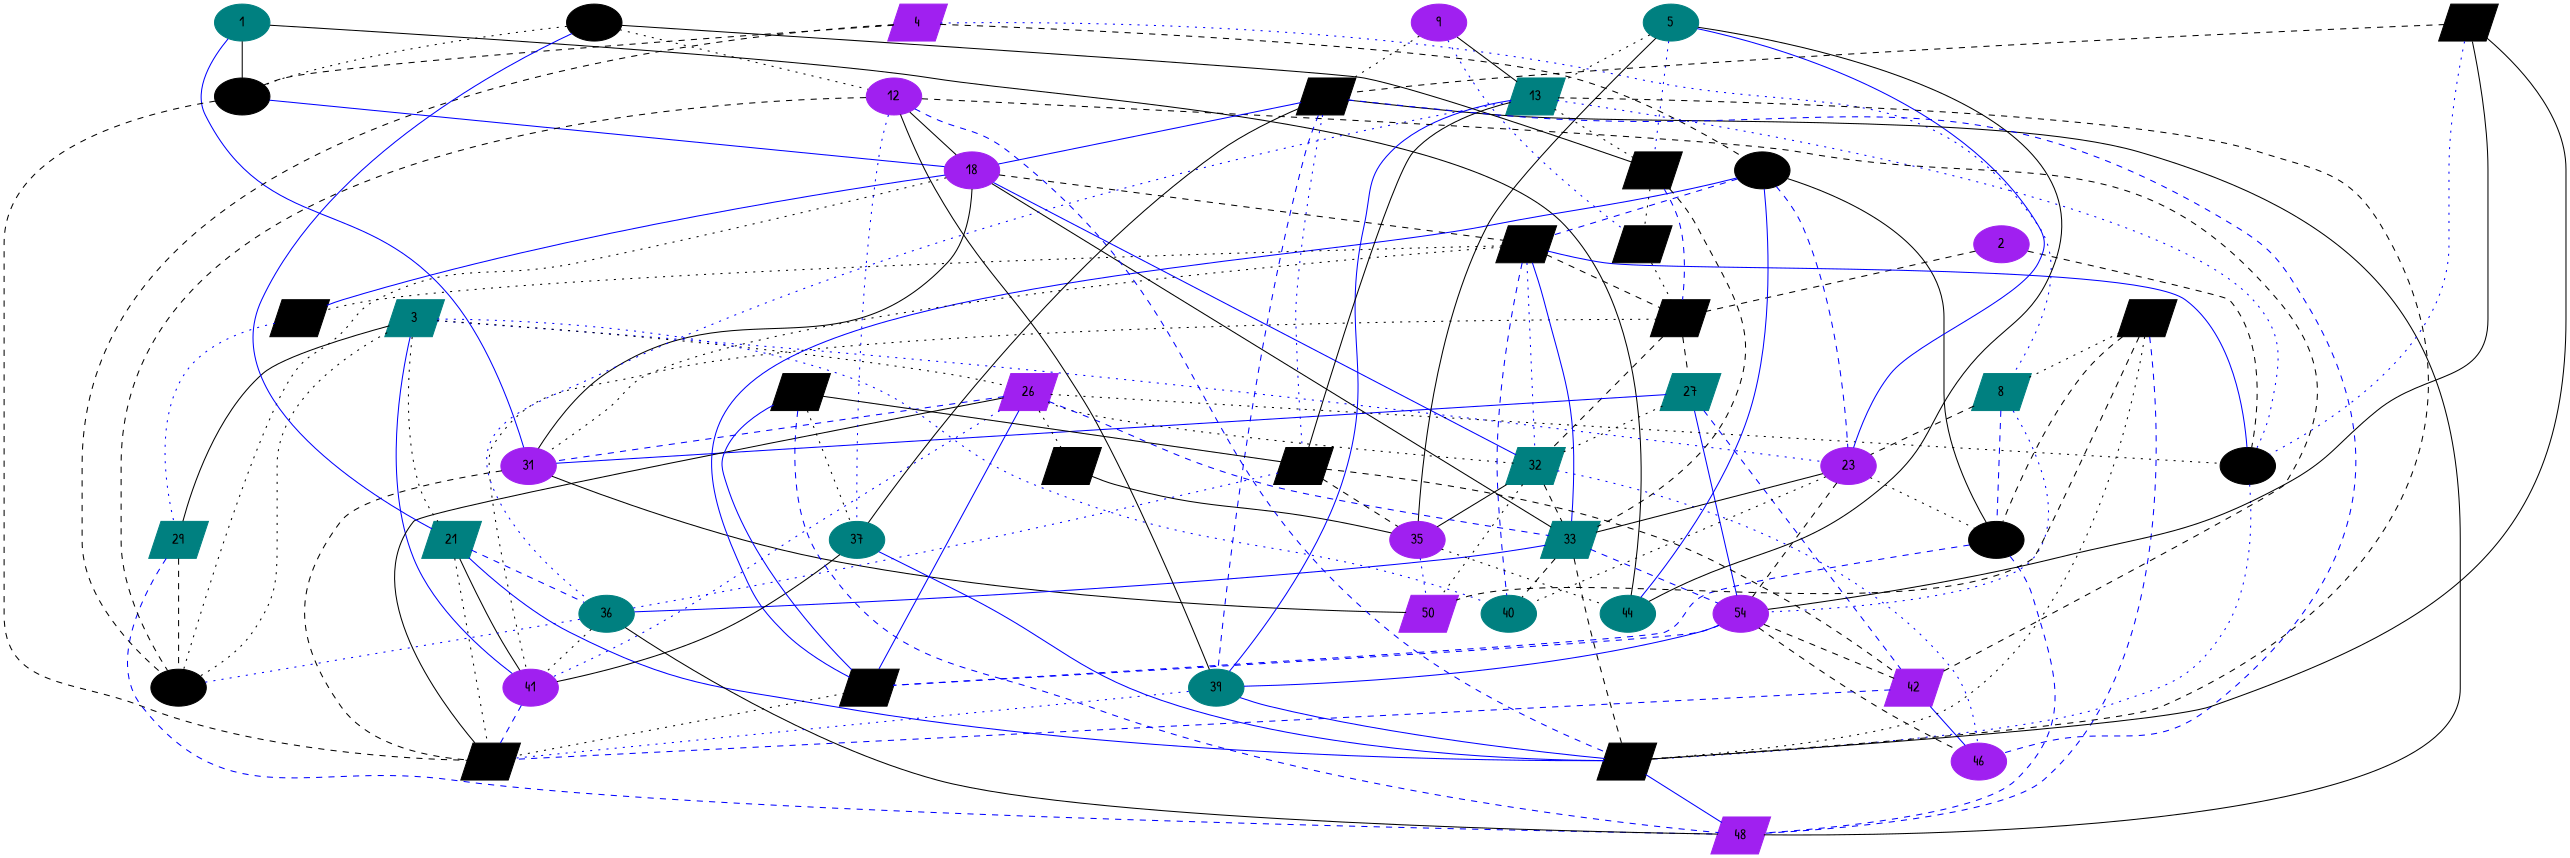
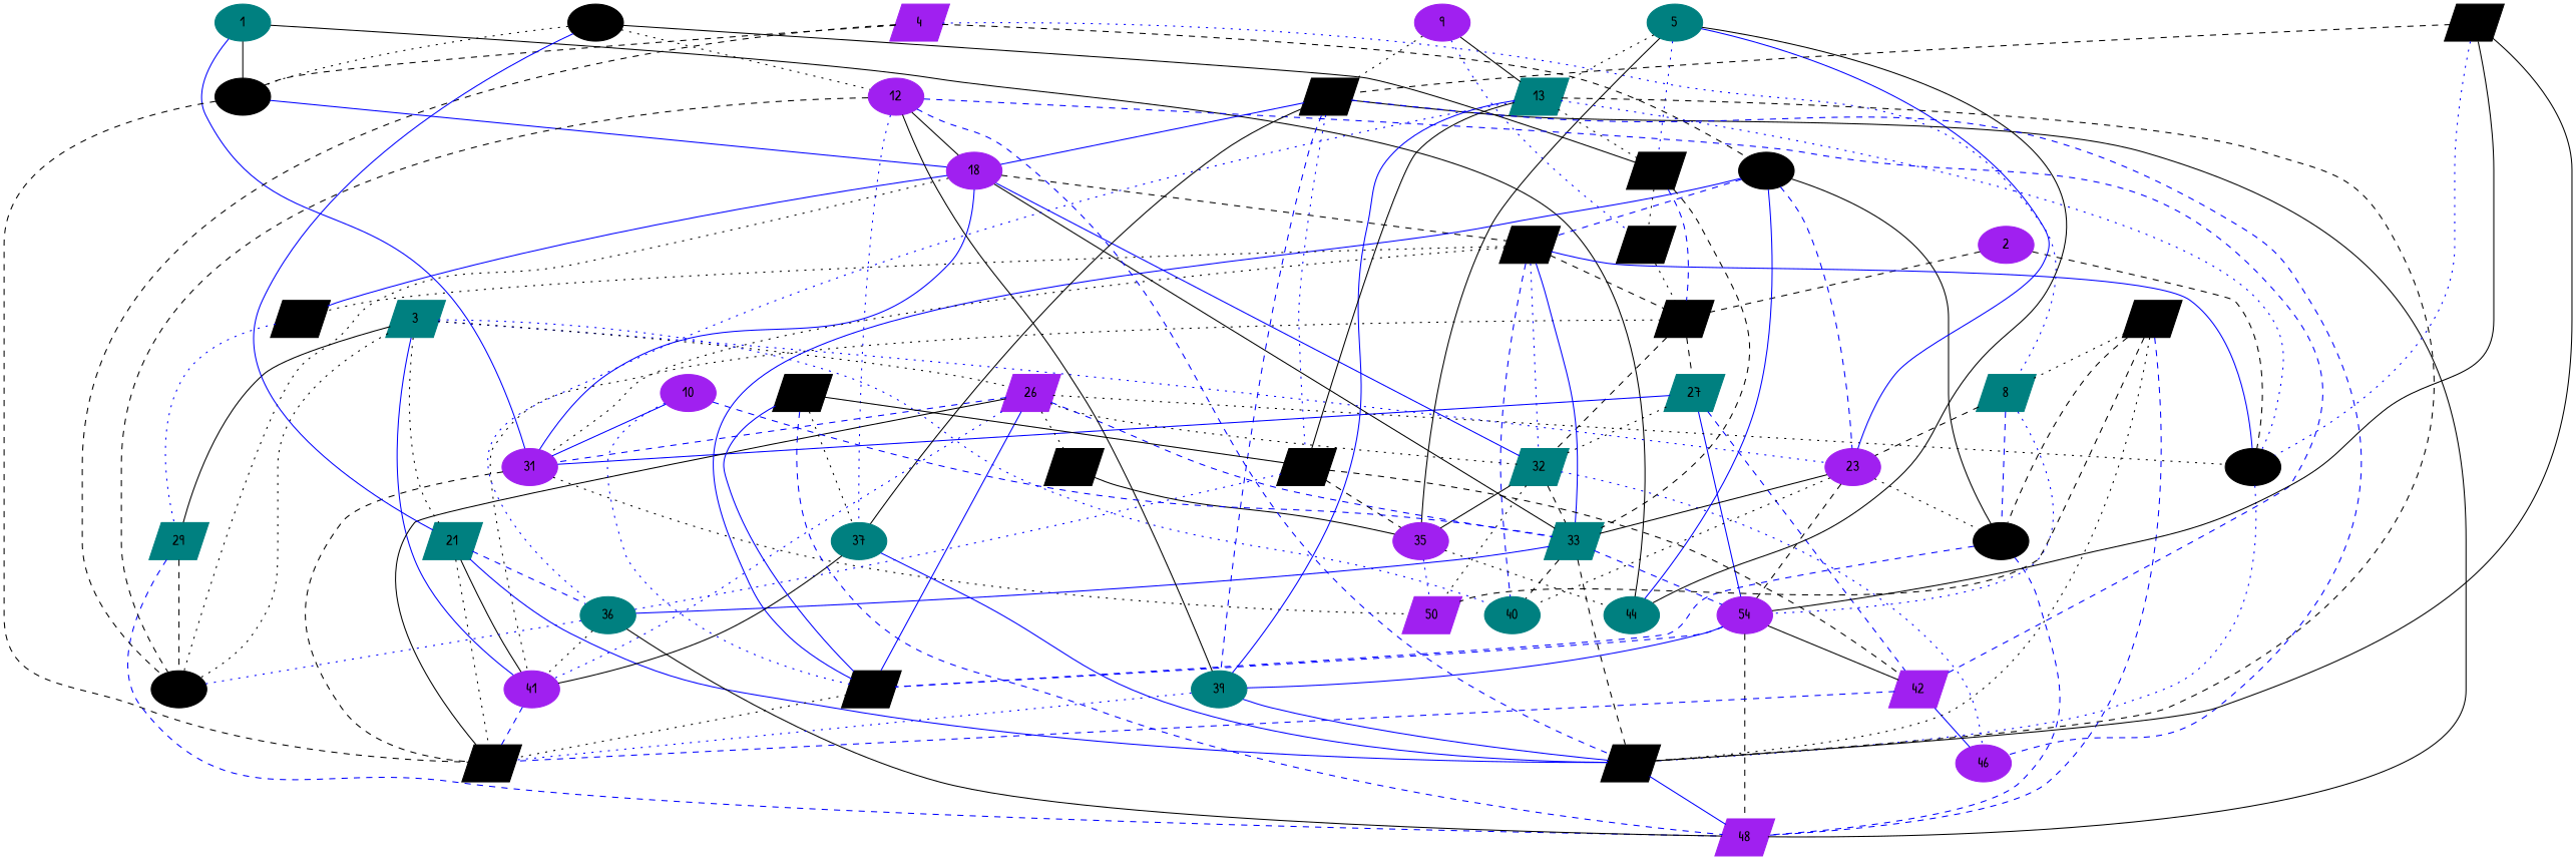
  graph {
    fontname="Patrick Hand"
    node [color=black fontname="Patrick Hand" shape=parallelogram style=filled]
    edge [color=black fontname="Patrick Hand" style=solid weight=1.0]
    1 [color=teal shape=ellipse]
    16 [shape=ellipse]
    31 [color=purple shape=ellipse]
    44 [color=teal shape=ellipse]
    18 [color=purple shape=ellipse]
    51
    50 [color=purple]
    2 [color=purple shape=ellipse]
    25
    38 [shape=ellipse]
    41 [color=purple shape=ellipse]
    32 [color=teal]
    27 [color=teal]
    43
    3 [color=teal]
    21 [color=teal]
    23 [color=purple shape=ellipse]
    26 [color=purple]
    29 [color=teal]
    40 [color=teal shape=ellipse]
    45 [shape=ellipse]
    36 [color=teal shape=ellipse]
    47 [shape=ellipse]
    n24 [color=purple label=54 shape=ellipse]
    33 [color=teal]
    49
    30
    48 [color=purple]
    4 [color=purple]
    8 [color=teal]
    17 [shape=ellipse]
    22
    5 [color=teal shape=ellipse]
    13 [color=teal]
    20
    35 [color=purple shape=ellipse]
    39 [color=teal shape=ellipse]
    19
    24
    6 [shape=ellipse]
    12 [color=purple shape=ellipse]
    37 [color=teal shape=ellipse]
    42 [color=purple]
    7
    46 [color=purple shape=ellipse]
    9 [color=purple shape=ellipse]
    15
+   10 [color=purple shape=ellipse]
    11
    28
    14
    1 -- 16
    1 -- 31 [color=blue]
    1 -- 44
    16 -- 18 [color=blue]
    16 -- 51 [style=dashed weight=2.0]
    31 -- 51 [style=dashed]
-   31 -- 50
-   18 -- 31
+   31 -- 50 [style=dotted]
+   18 -- 31 [color=blue]
    18 -- 32 [color=blue]
    18 -- 45 [style=dotted]
    18 -- 33
    18 -- 22 [style=dashed]
    18 -- 28 [color=blue]
    2 -- 25 [style=dashed]
    2 -- 38 [style=dashed]
    25 -- 41 [style=dotted]
    25 -- 32 [style=dashed]
    25 -- 27 [style=dashed]
    38 -- 43 [color=blue style=dotted weight=2.0]
    41 -- 51 [color=blue style=dashed]
    32 -- 50 [style=dotted]
    32 -- 33 [style=dashed]
    32 -- 35
    32 -- 46 [color=blue style=dotted]
    27 -- 31 [color=blue]
    27 -- 32 [style=dotted]
    27 -- n24 [color=blue]
    27 -- 42 [color=blue style=dashed]
    43 -- 48 [color=blue]
    3 -- 41 [color=blue]
    3 -- 21 [style=dotted]
    3 -- 23 [color=blue style=dotted]
    3 -- 26 [style=dotted]
    3 -- 29
    3 -- 40 [color=blue style=dotted]
    3 -- 45 [style=dotted]
    21 -- 51 [style=dotted]
    21 -- 41
    21 -- 43 [color=blue]
    21 -- 36 [color=blue style=dashed]
    23 -- 40 [style=dotted]
    23 -- 47 [style=dotted weight=3.0]
    23 -- n24 [style=dashed]
    23 -- 33
    26 -- 31 [color=blue style=dashed]
    26 -- 51
    26 -- 38 [style=dotted]
    26 -- 41 [color=blue style=dotted weight=2.0]
    26 -- 32 [style=dotted weight=2.0]
    26 -- 33 [color=blue style=dashed]
    26 -- 49 [color=blue]
    26 -- 30 [style=dotted weight=2.0]
    29 -- 45 [style=dashed]
    29 -- 48 [color=blue style=dashed]
    36 -- 41 [style=dotted]
    36 -- 45 [color=blue style=dotted]
    36 -- 48
    47 -- 49 [color=blue style=dashed weight=2.0]
    47 -- 48 [color=blue style=dashed weight=2.0]
    n24 -- 49 [color=blue style=dashed]
    n24 -- 39 [color=blue weight=2.0]
-   n24 -- 42 [style=dashed]
-   n24 -- 46 [style=dashed]
+   n24 -- 42
+   n24 -- 48 [style=dashed]
    33 -- 43 [style=dashed]
    33 -- 40 [style=dashed]
    33 -- 36 [color=blue]
    33 -- n24 [color=blue style=dashed]
    49 -- 51 [style=dotted]
    30 -- 35
    4 -- 16 [style=dashed]
    4 -- 45 [style=dashed]
    4 -- 8 [color=blue style=dotted]
    4 -- 17 [style=dashed]
    8 -- 23 [style=dashed]
    8 -- 47 [color=blue style=dashed]
    8 -- n24 [color=blue style=dotted]
    17 -- 44 [color=blue]
    17 -- 23 [color=blue style=dashed]
    17 -- 47
    17 -- 49 [color=blue]
    17 -- 22 [color=blue style=dashed]
    22 -- 31 [style=dotted]
    22 -- 25 [style=dashed]
    22 -- 38 [color=blue]
    22 -- 32 [color=blue style=dotted]
    22 -- 40 [color=blue style=dashed]
    22 -- 33 [color=blue]
    22 -- 28 [style=dotted]
    5 -- 44
    5 -- 23 [color=blue]
    5 -- 13 [style=dotted]
    5 -- 20 [color=blue style=dotted]
    5 -- 35
    13 -- 38 [color=blue style=dotted]
    13 -- 43 [style=dashed]
    13 -- 36 [color=blue style=dotted]
    13 -- 20 [style=dotted]
    13 -- 39 [color=blue]
    13 -- 19
    20 -- 25 [color=blue style=dashed]
    20 -- 33 [style=dashed]
    20 -- 24 [style=dotted]
    35 -- 44 [style=dotted]
    35 -- 50 [color=blue style=dotted]
    39 -- 51 [color=blue style=dotted weight=2.0]
    39 -- 43 [color=blue weight=2.0]
    19 -- 36 [color=blue style=dotted]
    19 -- 35 [style=dashed]
    19 -- 42 [style=dashed]
    24 -- 25 [style=dotted]
    6 -- 16 [style=dotted]
    6 -- 21 [color=blue]
    6 -- 20
    6 -- 12 [style=dotted]
    12 -- 18
    12 -- 43 [color=blue style=dashed]
    12 -- 45 [style=dashed weight=2.0]
    12 -- 39 [weight=2.0]
    12 -- 37 [color=blue style=dotted]
-   12 -- 42 [style=dashed]
+   12 -- 42 [color=blue style=dashed]
    37 -- 41 [weight=2.0]
    37 -- 43 [color=blue]
    42 -- 51 [color=blue style=dashed]
    42 -- 46 [color=blue]
    7 -- 50 [style=dashed]
    7 -- 43 [style=dotted]
    7 -- 47 [style=dashed]
    7 -- 48 [color=blue style=dashed]
    7 -- 8 [style=dotted]
    9 -- 13
    9 -- 24 [color=blue style=dotted]
    9 -- 15 [style=dotted]
    15 -- 18 [color=blue]
    15 -- 48
    15 -- 39 [color=blue style=dashed]
    15 -- 19 [color=blue style=dotted]
    15 -- 37
    15 -- 46 [color=blue style=dashed]
+   10 -- 31 [color=blue]
+   10 -- 33 [color=blue style=dashed]
+   10 -- 49 [color=blue style=dotted]
    11 -- 38 [color=blue style=dotted]
    11 -- 43
    11 -- n24
    11 -- 15 [style=dashed]
    28 -- 29 [color=blue style=dotted]
    14 -- 49 [color=blue]
    14 -- 48 [color=blue style=dashed]
    14 -- 19
    14 -- 37 [style=dotted]
  }
